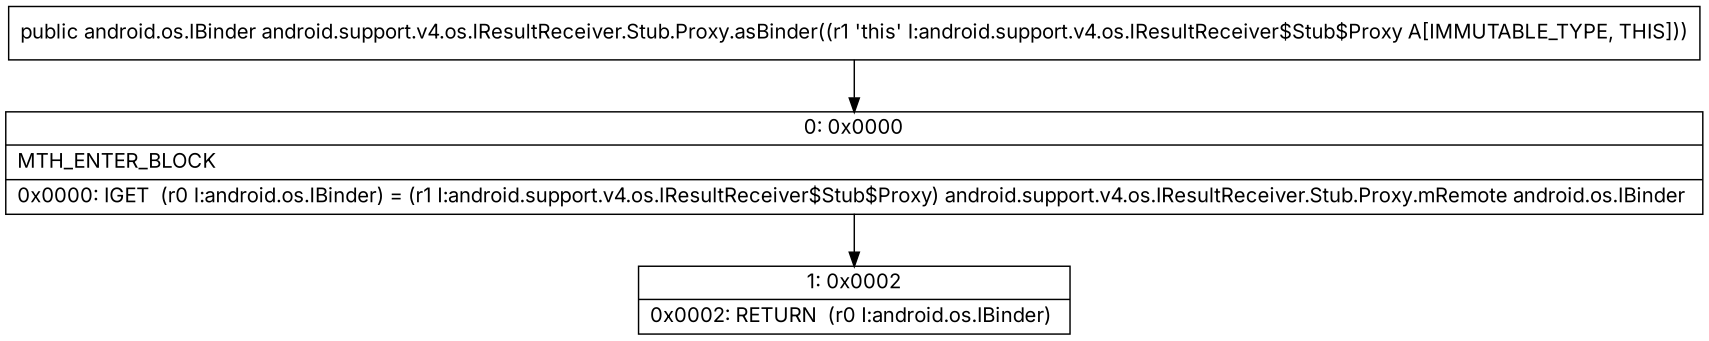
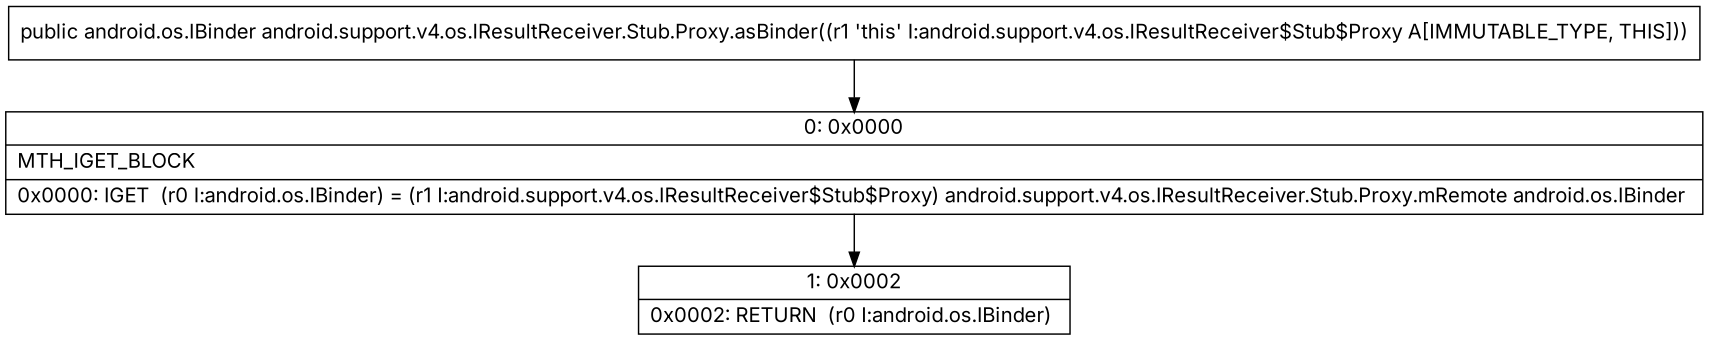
  digraph {
    fontname=Inter
    node [shape=record fontname=Inter]
    edge [fontname=Inter]
-   n1 [label="{0\:\ 0x0000|MTH_ENTER_BLOCK\l|0x0000: IGET  (r0 I:android.os.IBinder) = (r1 I:android.support.v4.os.IResultReceiver$Stub$Proxy) android.support.v4.os.IResultReceiver.Stub.Proxy.mRemote android.os.IBinder \l}"]
+   n1 [label="{0\:\ 0x0000|MTH_IGET_BLOCK\l|0x0000: IGET  (r0 I:android.os.IBinder) = (r1 I:android.support.v4.os.IResultReceiver$Stub$Proxy) android.support.v4.os.IResultReceiver.Stub.Proxy.mRemote android.os.IBinder \l}"]
    n2 [label="{1\:\ 0x0002|0x0002: RETURN  (r0 I:android.os.IBinder) \l}"]
    n3 [label="{public android.os.IBinder android.support.v4.os.IResultReceiver.Stub.Proxy.asBinder((r1 'this' I:android.support.v4.os.IResultReceiver$Stub$Proxy A[IMMUTABLE_TYPE, THIS])) }"]
    n1 -> n2
    n3 -> n1
  }
